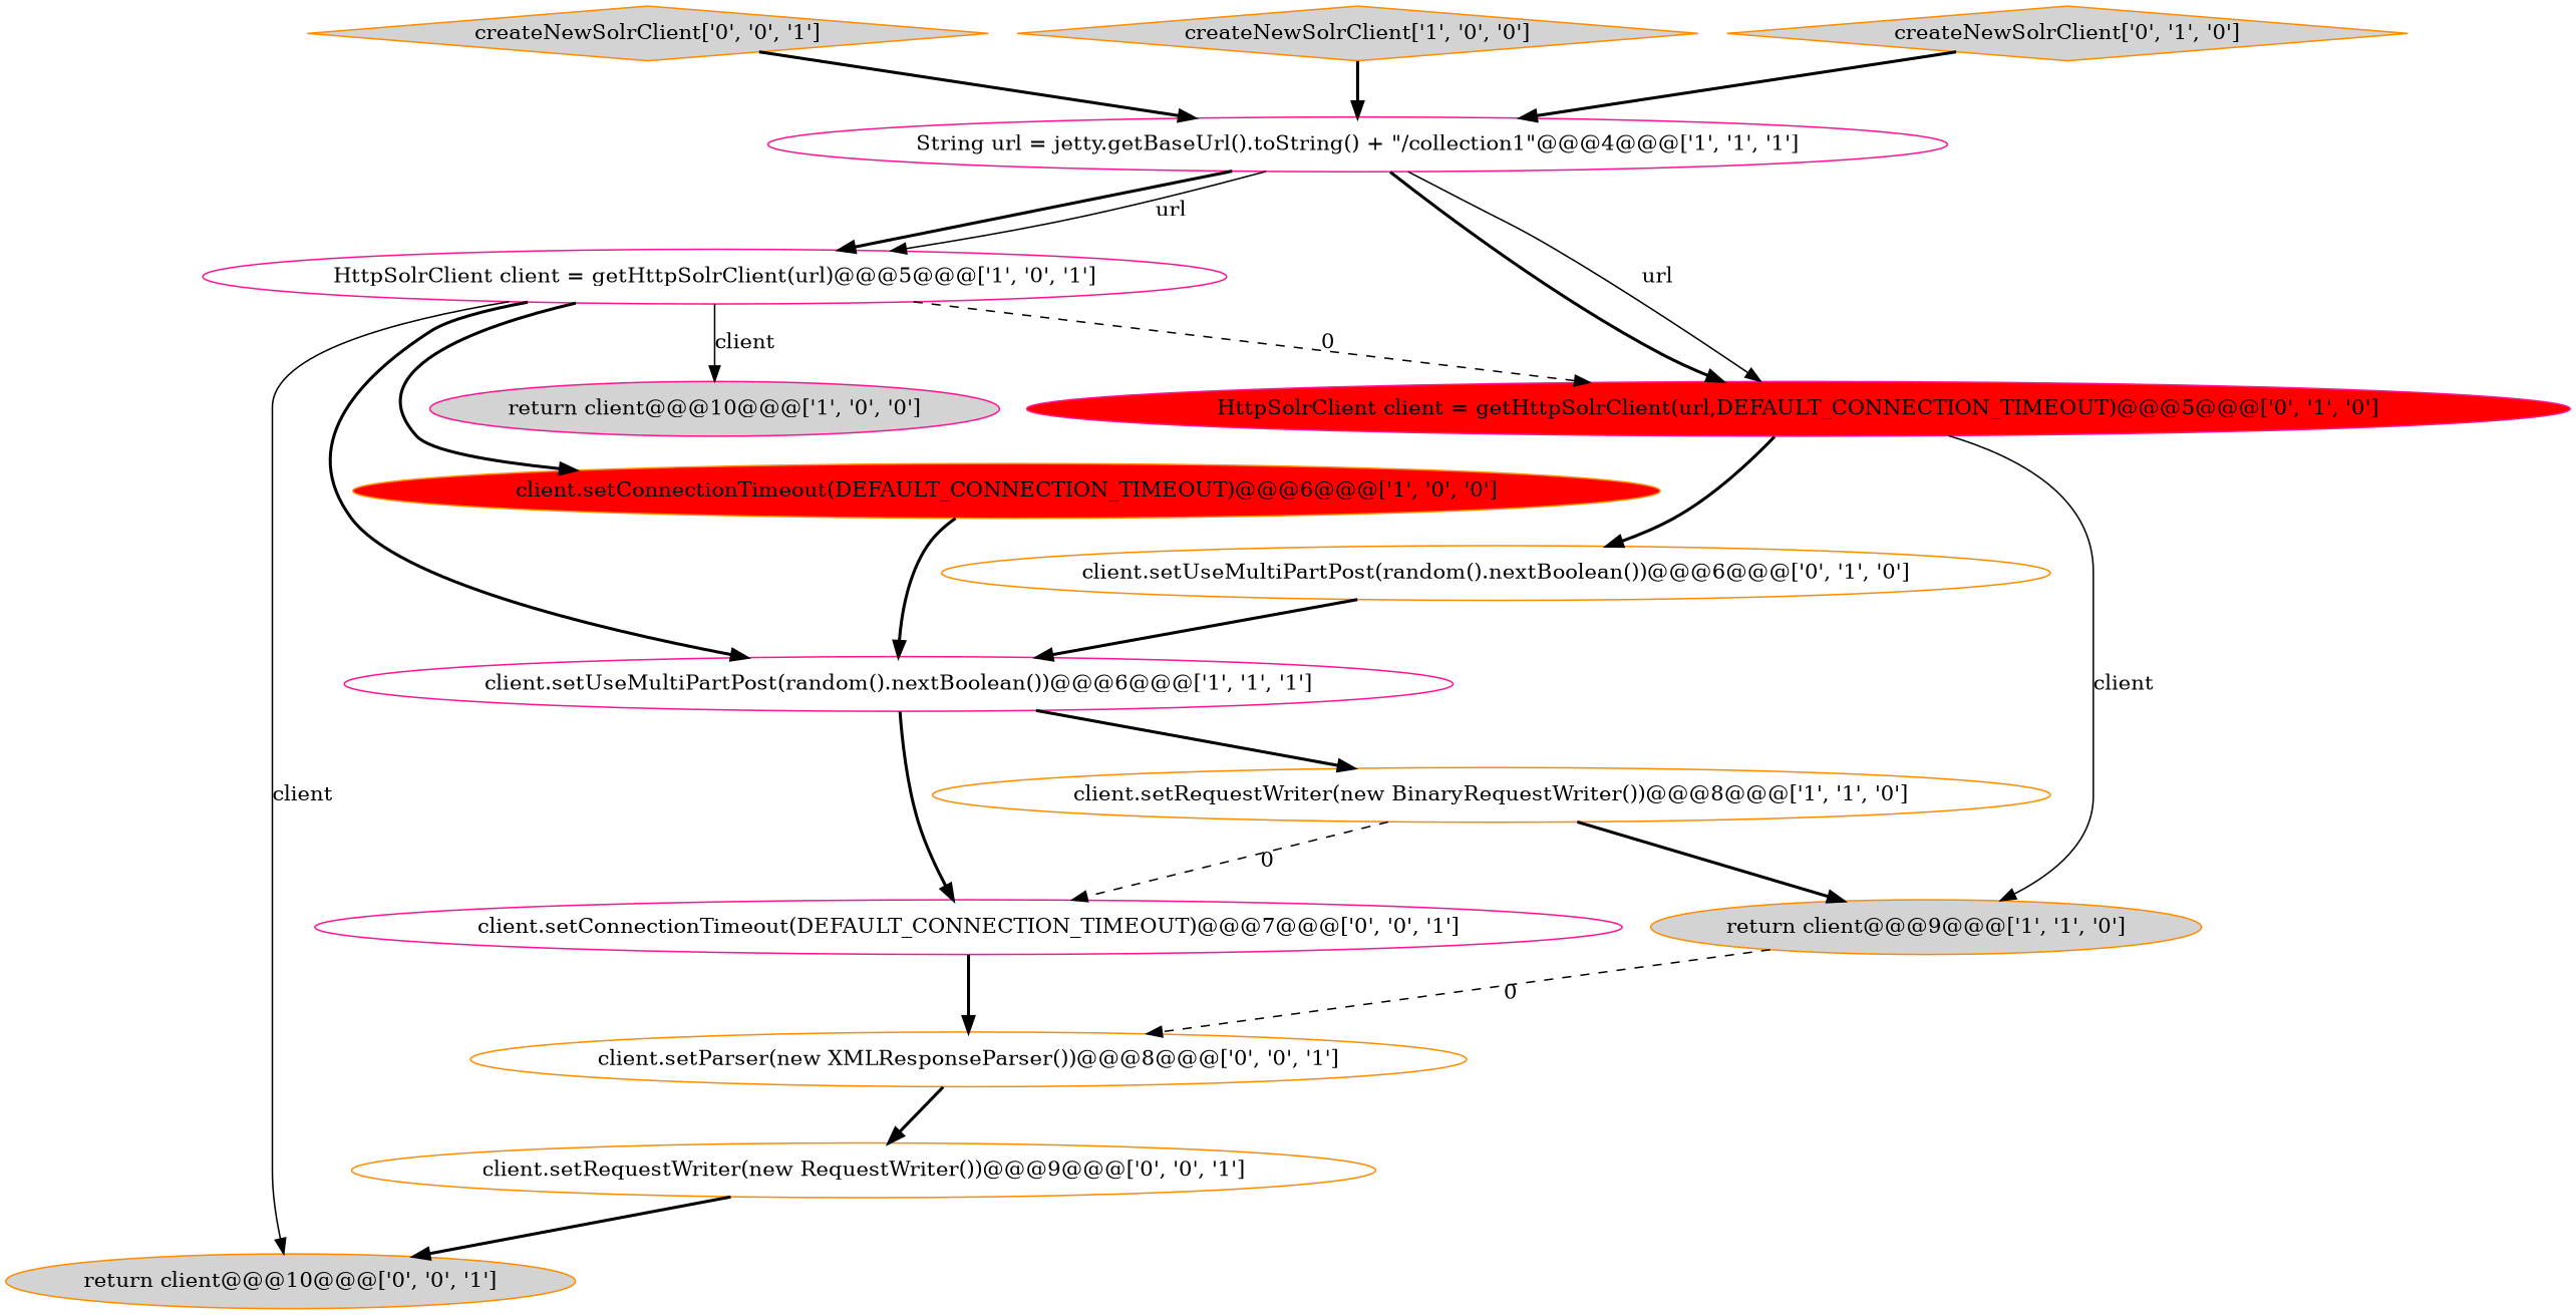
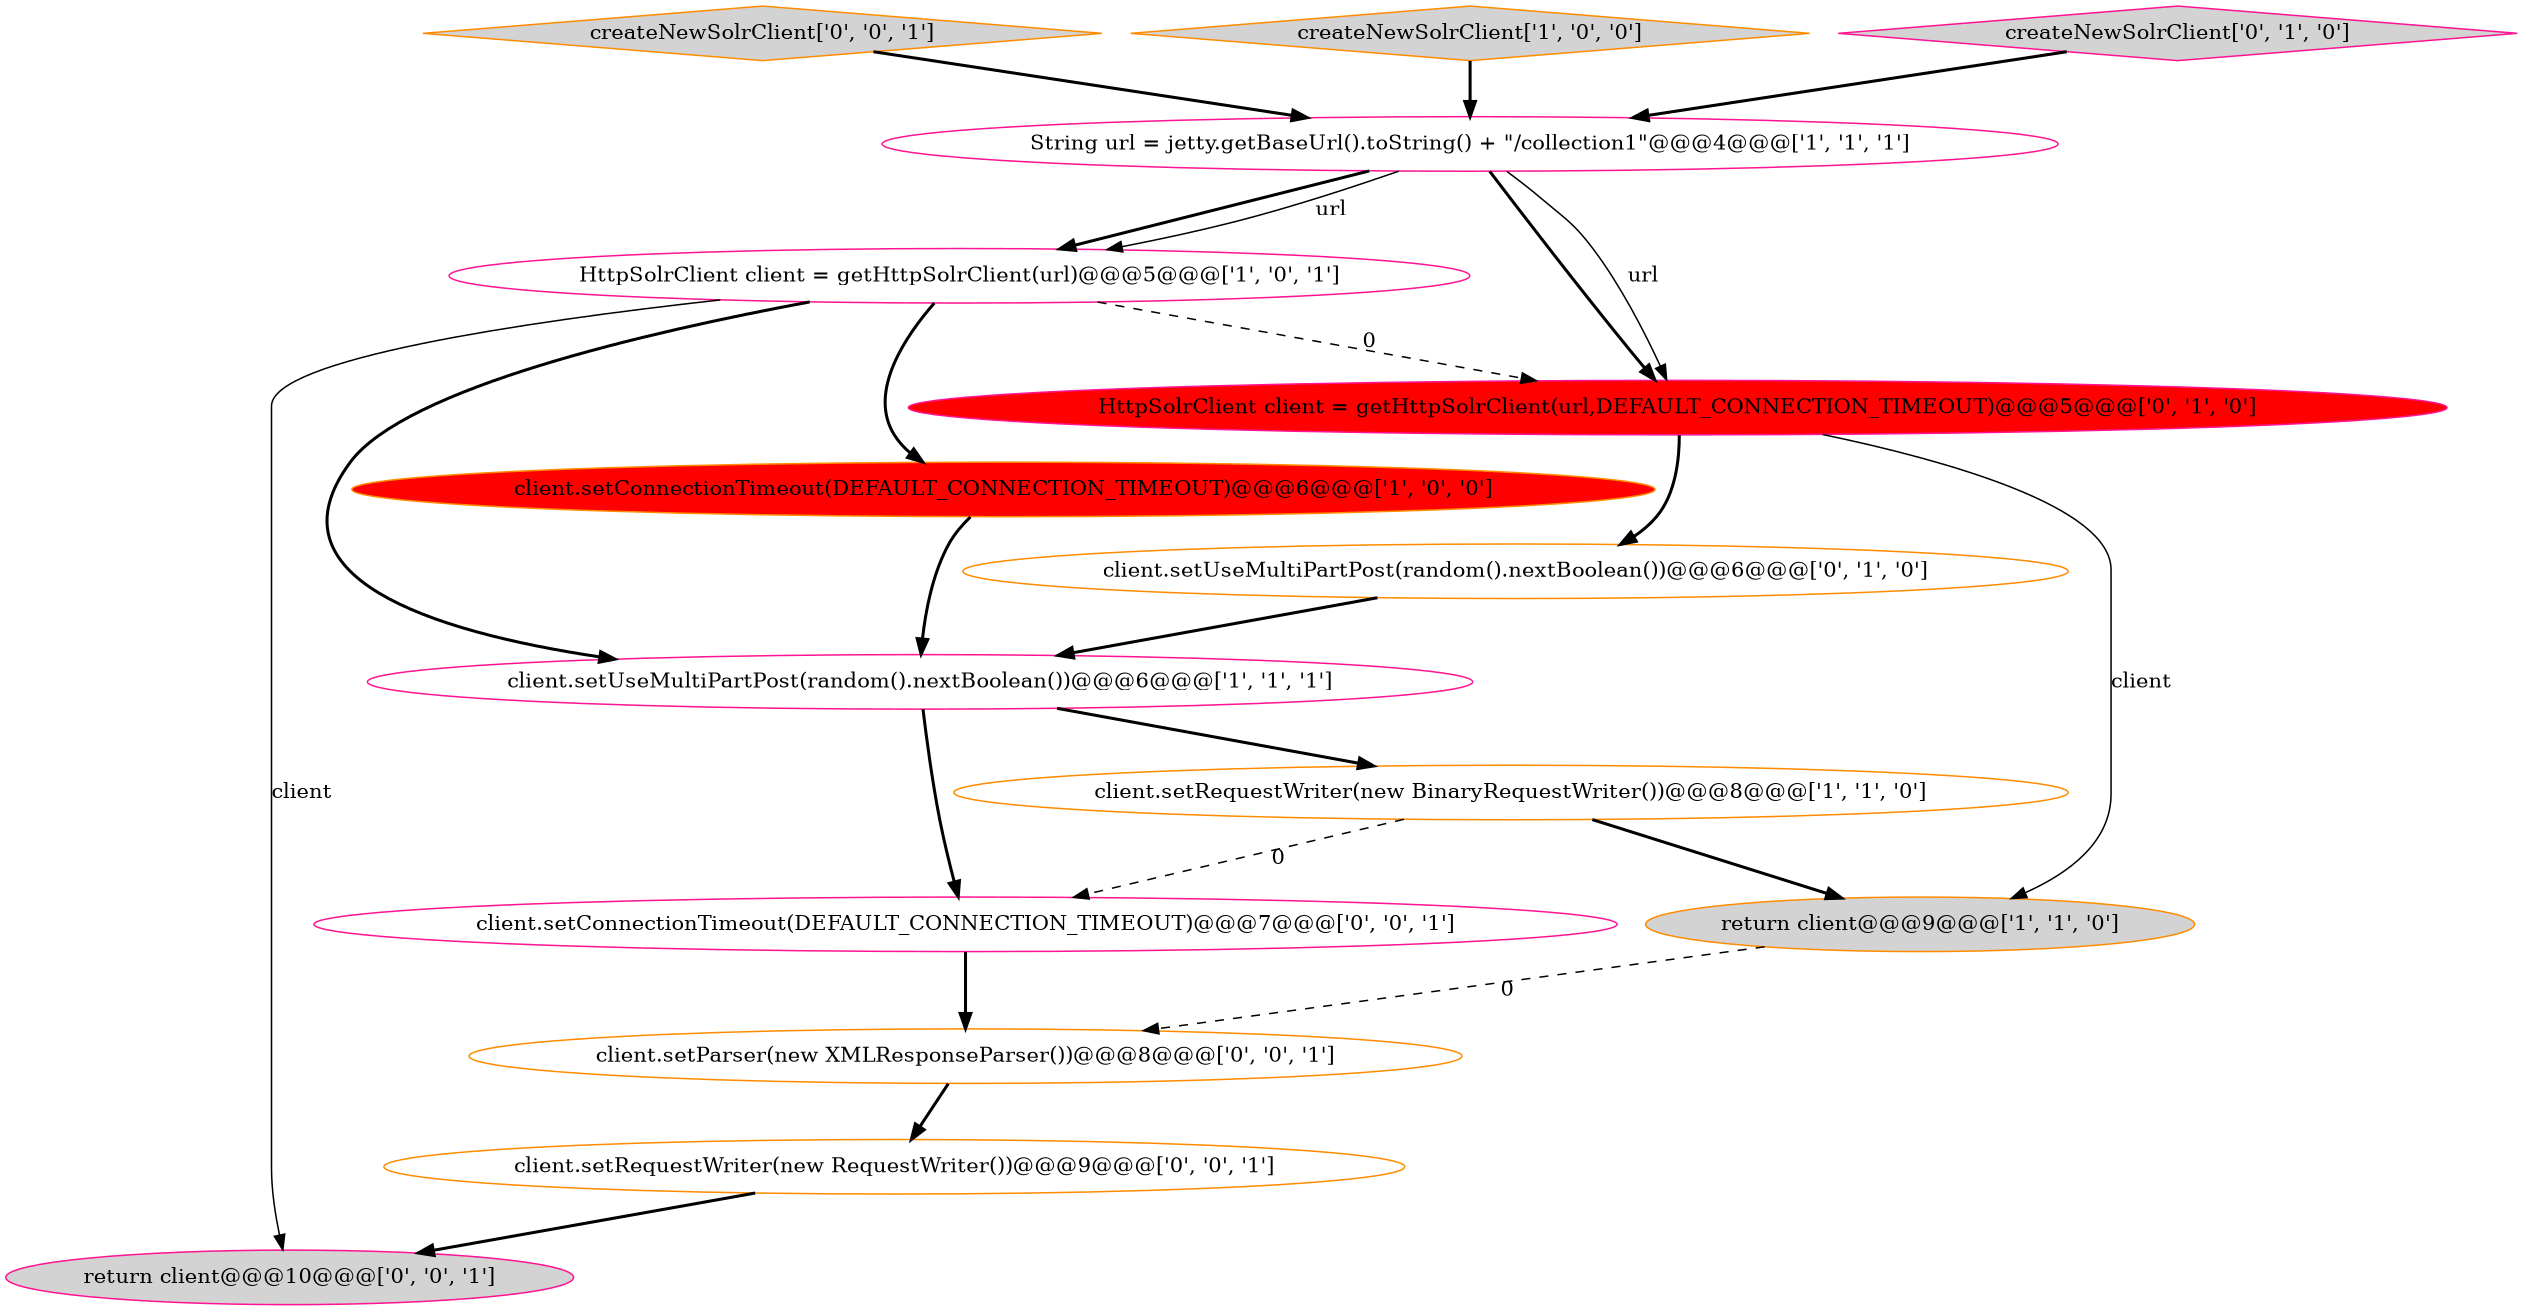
  digraph {
    node [color=deeppink fillcolor=white shape=ellipse style=filled]
    edge [style=bold]
    n1 [label="HttpSolrClient client = getHttpSolrClient(url)@@@5@@@['1', '0', '1']"]
    n2 [fillcolor=red label="HttpSolrClient client = getHttpSolrClient(url,DEFAULT_CONNECTION_TIMEOUT)@@@5@@@['0', '1', '0']"]
    n3 [label="client.setUseMultiPartPost(random().nextBoolean())@@@6@@@['1', '1', '1']"]
-   n4 [fillcolor=lightgray label="return client@@@10@@@['1', '0', '0']"]
    n5 [color=darkorange fillcolor=red label="client.setConnectionTimeout(DEFAULT_CONNECTION_TIMEOUT)@@@6@@@['1', '0', '0']"]
-   n6 [color=darkorange fillcolor=lightgray label="return client@@@10@@@['0', '0', '1']"]
+   n6 [fillcolor=lightgray label="return client@@@10@@@['0', '0', '1']"]
    n7 [color=darkorange fillcolor=lightgray label="return client@@@9@@@['1', '1', '0']"]
    n8 [color=darkorange label="client.setUseMultiPartPost(random().nextBoolean())@@@6@@@['0', '1', '0']"]
    n9 [label="client.setConnectionTimeout(DEFAULT_CONNECTION_TIMEOUT)@@@7@@@['0', '0', '1']"]
    n10 [color=darkorange label="client.setRequestWriter(new BinaryRequestWriter())@@@8@@@['1', '1', '0']"]
    n11 [color=darkorange label="client.setParser(new XMLResponseParser())@@@8@@@['0', '0', '1']"]
    n12 [color=darkorange label="client.setRequestWriter(new RequestWriter())@@@9@@@['0', '0', '1']"]
    n13 [label="String url = jetty.getBaseUrl().toString() + \"/collection1\"@@@4@@@['1', '1', '1']"]
    n14 [color=darkorange fillcolor=lightgray label="createNewSolrClient['0', '0', '1']" shape=diamond]
    n15 [color=darkorange fillcolor=lightgray label="createNewSolrClient['1', '0', '0']" shape=diamond]
-   n16 [color=darkorange fillcolor=lightgray label="createNewSolrClient['0', '1', '0']" shape=diamond]
+   n16 [fillcolor=lightgray label="createNewSolrClient['0', '1', '0']" shape=diamond]
    n1 -> n2 [label=0 style=dashed]
    n1 -> n3
-   n1 -> n4 [label=client style=solid]
    n1 -> n5
    n1 -> n6 [label=client style=solid]
    n2 -> n7 [label=client style=solid]
    n2 -> n8
    n3 -> n9
    n3 -> n10
    n5 -> n3
    n7 -> n11 [label=0 style=dashed]
    n8 -> n3
    n9 -> n11
    n10 -> n7
    n10 -> n9 [label=0 style=dashed]
    n11 -> n12
    n12 -> n6
    n13 -> n1
    n13 -> n1 [label=url style=solid]
    n13 -> n2
    n13 -> n2 [label=url style=solid]
    n14 -> n13
    n15 -> n13
    n16 -> n13
  }
